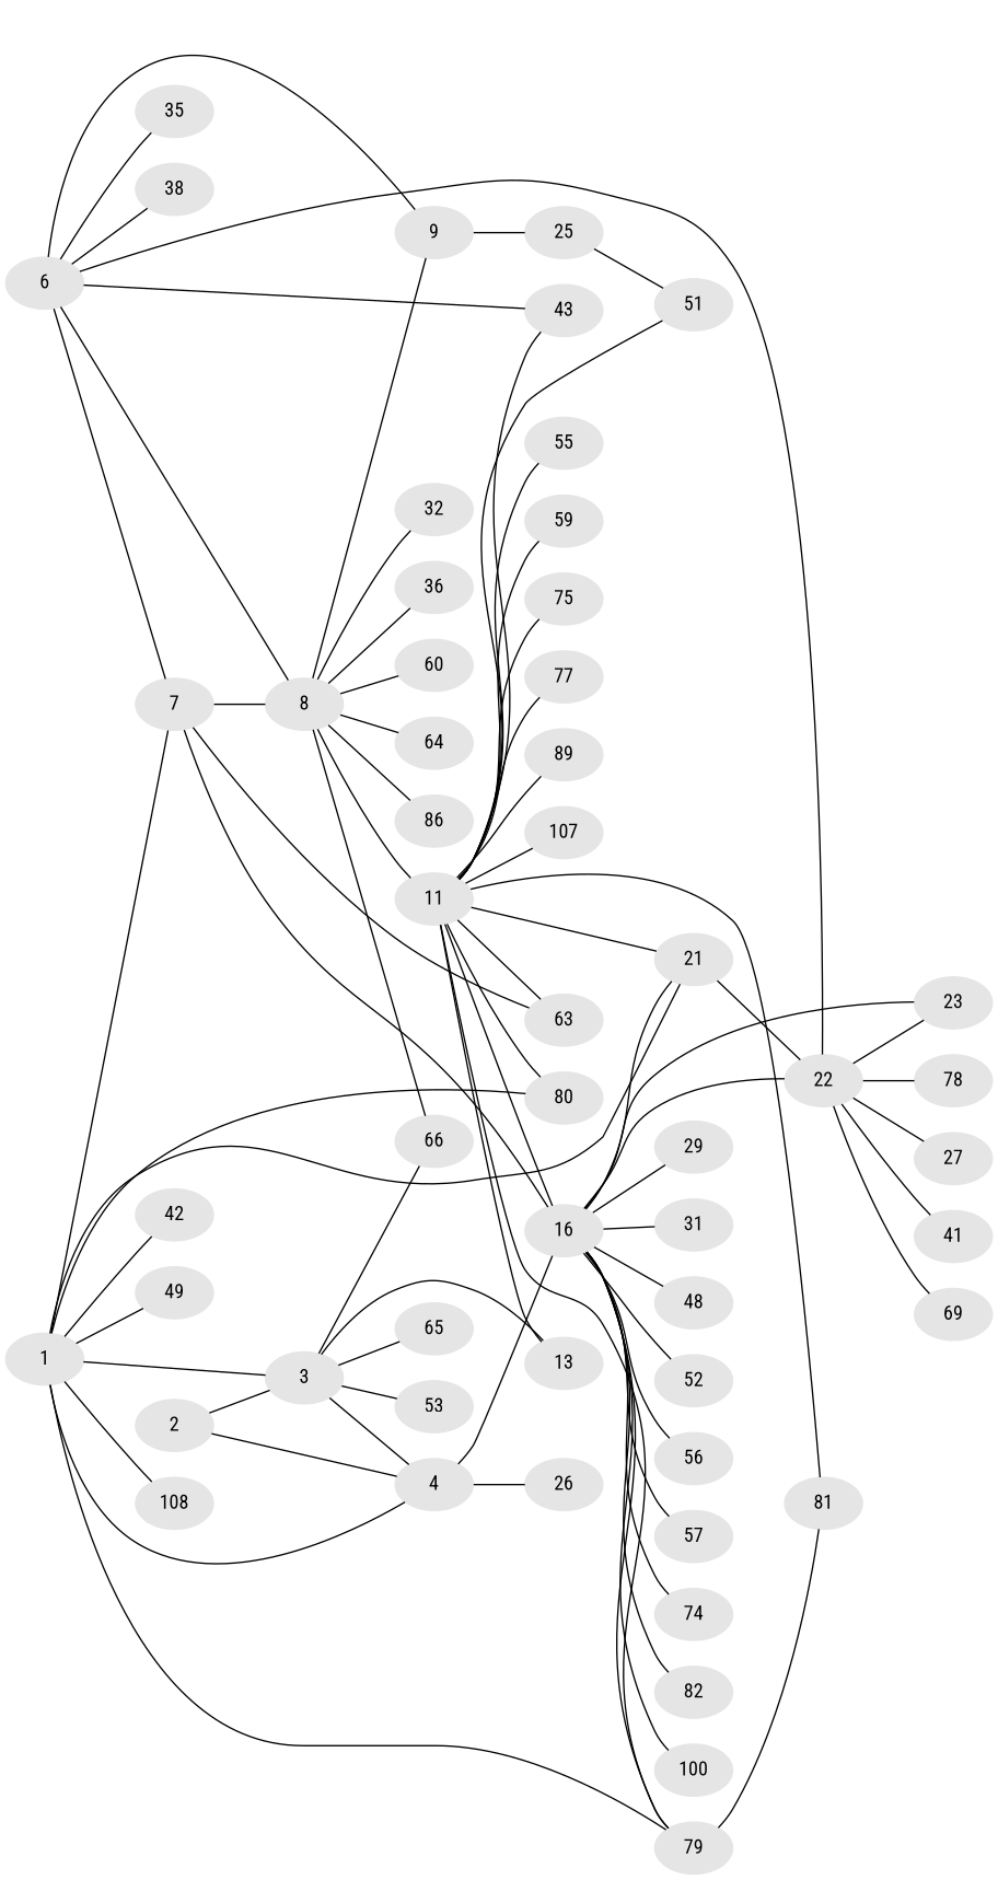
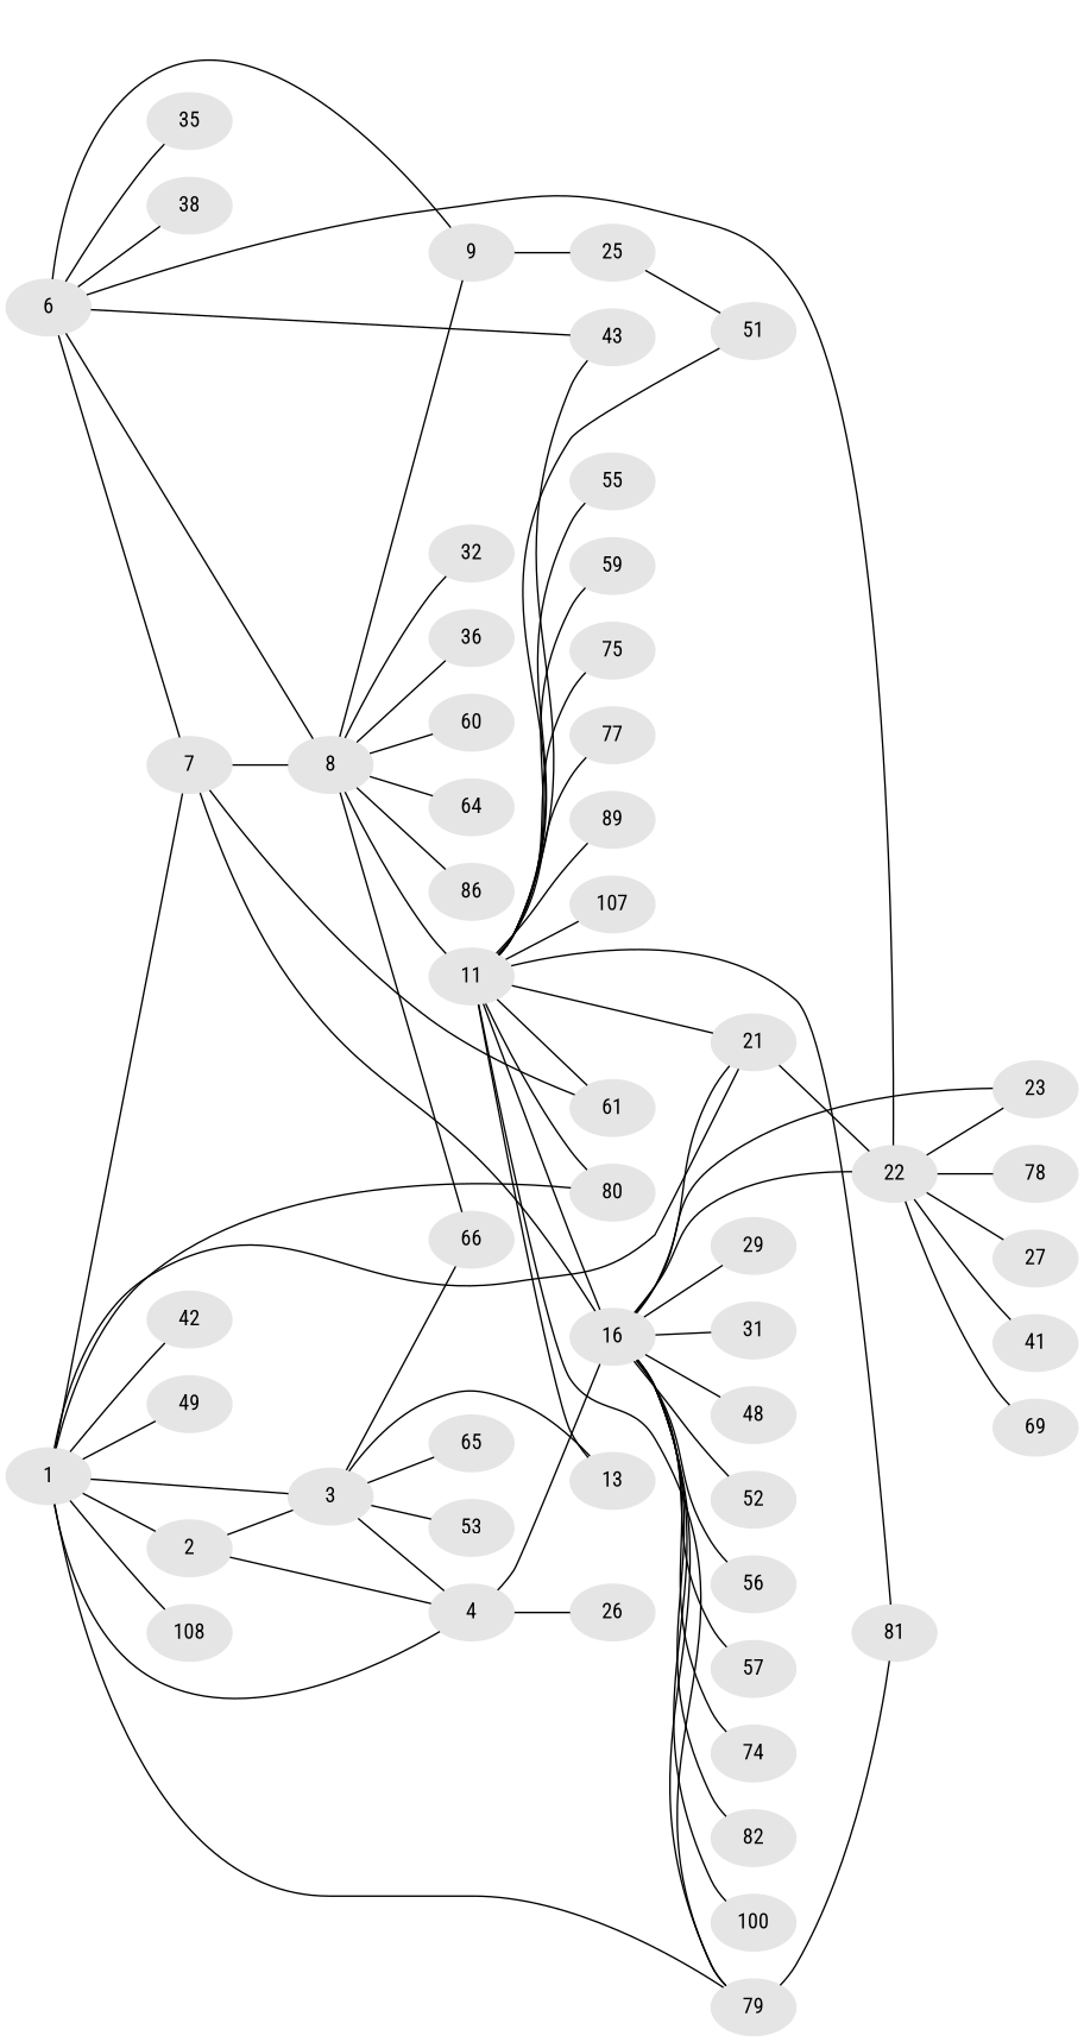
  graph {
    fontname="Roboto Condensed"
    rankdir=LR
    node [color=gray90 fontname="Roboto Condensed" style=filled]
    edge [fontname="Roboto Condensed"]
    2 [super="+37+48+5"]
    3
    4 [super="+45+96+99+88"]
    1
    7 [super="+10+104"]
    21 [super="+72"]
    42
    49 [super="+63"]
    79 [super="+92+97"]
    80 [super="+83+93"]
    108
    13 [super="+30+15+62+39"]
    53
    65
    66
    16 [super="+17+18+40+19"]
    26
    8
-   61 [super="+73" label=63]
+   61 [super="+73"]
    22 [super="+24+87"]
    81
    23
    29
    31
    n25 [label=48]
    52
    56
    57
    74
    82
    100
    6
    9 [super="+34+70"]
    35
    38
    43 [super="+90+50"]
    11 [super="+12+14"]
    32
    36
    60
    64 [super="+68"]
    86
    n43 [label=25 super="+54+71"]
    27
    41
    69
    78
    51
    55
    59
    75 [super="+98+103"]
    77
    89
    107
    2 -- 3 [weight=2]
    2 -- 4 [weight=2]
    3 -- 4
    3 -- 13
    3 -- 53
    3 -- 65
    3 -- 66
    4 -- 16
    4 -- 26
+   1 -- 2 [weight=2]
    1 -- 3
    1 -- 4
    1 -- 7
    1 -- 21
    1 -- 42
    1 -- 49
    1 -- 79
    1 -- 80
    1 -- 108
    7 -- 16
    7 -- 8 [weight=2]
    7 -- 61
    21 -- 22 [weight=2]
    79 -- 81
    16 -- 21 [weight=2]
    16 -- 79
    16 -- 22 [weight=2]
    16 -- 23
    16 -- 29
    16 -- 31
    16 -- n25
    16 -- 52
    16 -- 56
    16 -- 57
    16 -- 74
    16 -- 82
    16 -- 100
    8 -- 66
    8 -- 9
    8 -- 11
    8 -- 32
    8 -- 36
    8 -- 60
    8 -- 64
    8 -- 86
    22 -- 23 [weight=2]
    22 -- 27
    22 -- 41
    22 -- 69
    22 -- 78
    6 -- 7 [weight=2]
    6 -- 8
    6 -- 22
    6 -- 9
    6 -- 35
    6 -- 38
    6 -- 43
    9 -- n43
    11 -- 21
    11 -- 79
    11 -- 80
    11 -- 13 [weight=6]
    11 -- 16 [weight=2]
    11 -- 61
    11 -- 81
    11 -- 43
    11 -- 51
    11 -- 55
    11 -- 59
    11 -- 75
    11 -- 77
    11 -- 89
    11 -- 107
    n43 -- 51
  }
